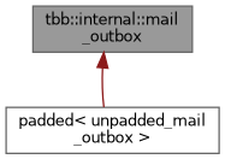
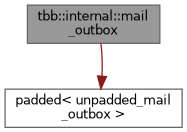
  digraph {
    node [color=gray40 fontname=Helvetica fontsize=10 shape=box style=filled]
    n1 [fillcolor=grey60 fontcolor=black height=0.2 label="tbb::internal::mail\l_outbox" width=0.4]
    n2 [fillcolor=white height=0.2 label="padded\< unpadded_mail\l_outbox \>" width=0.4]
-   n1 -> n2 [color=firebrick4 dir=back fontname=Helvetica fontsize=10 labelfontname=Helvetica labelfontsize=10 style=solid]
+   n2 -> n1 [color=firebrick4 dir=back fontname=Helvetica fontsize=10 labelfontname=Helvetica labelfontsize=10 style=solid]
  }
